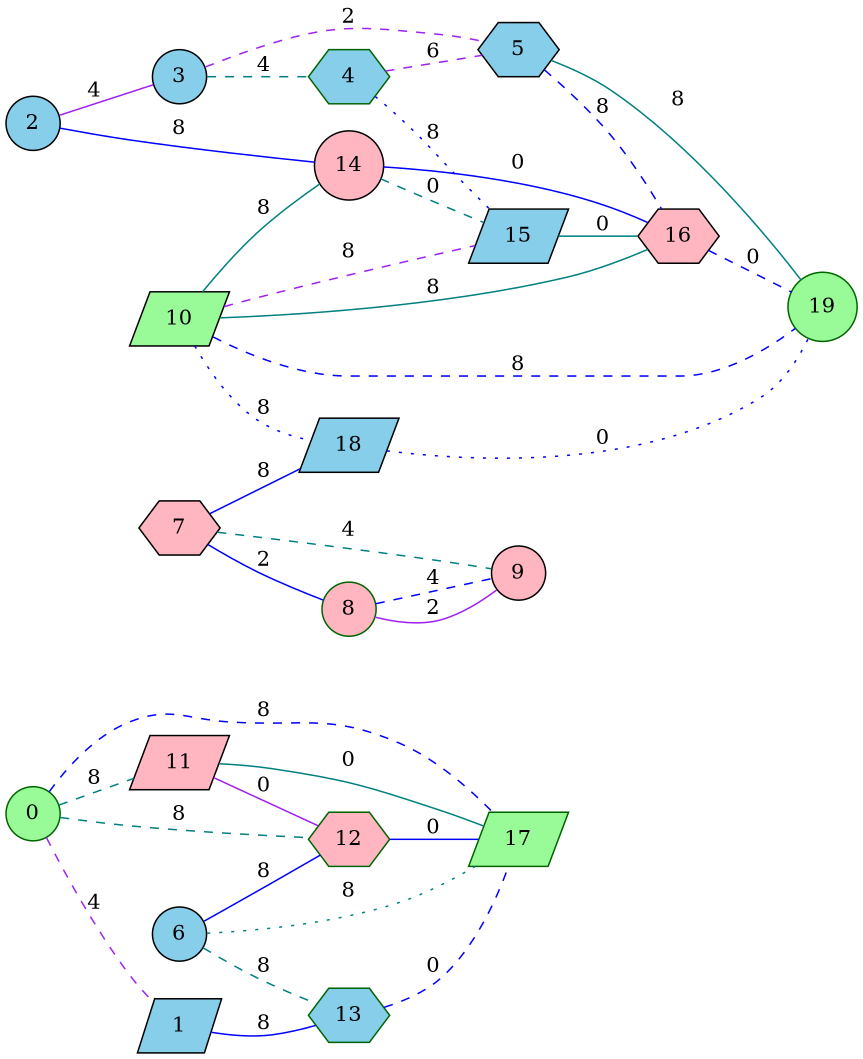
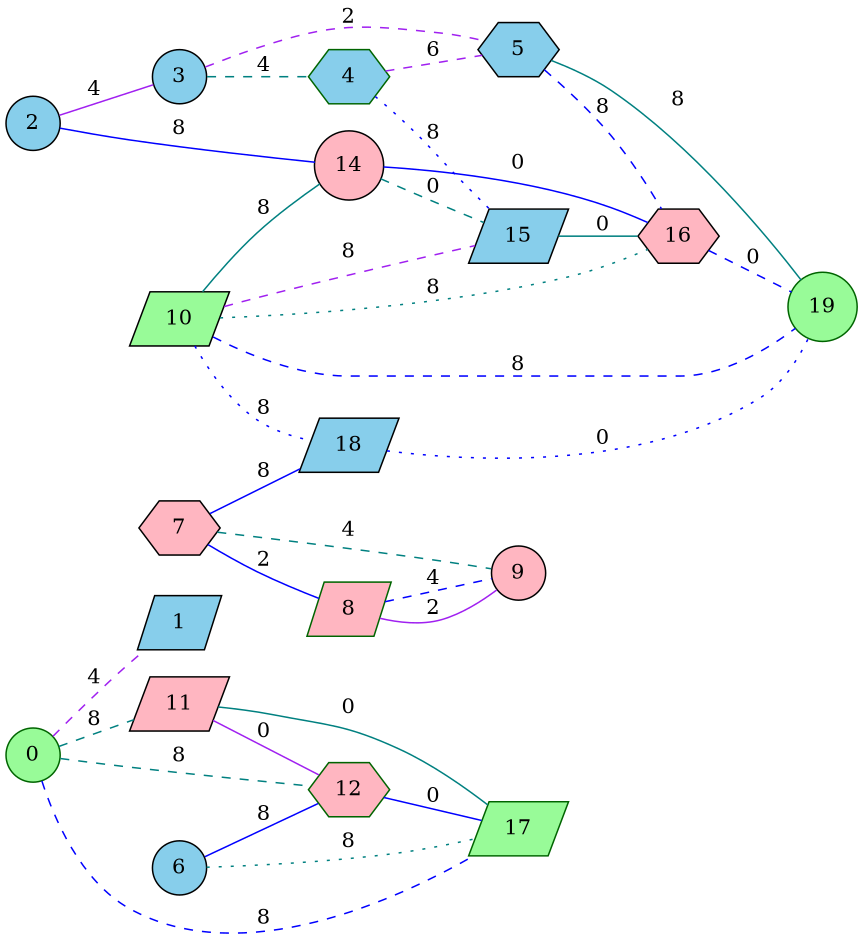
  graph {
    rankdir=LR
    node [color=black fillcolor=skyblue shape=circle style=filled weight=1]
    edge [color=blue style=dashed]
    0 [color=darkgreen fillcolor=palegreen]
    1 [shape=parallelogram]
    11 [fillcolor=lightpink shape=parallelogram weight=4]
    12 [color=darkgreen fillcolor=lightpink shape=hexagon weight=3]
    17 [color=darkgreen fillcolor=palegreen shape=parallelogram weight=3]
-   13 [color=darkgreen shape=hexagon weight=3]
    2
    3
    14 [fillcolor=lightpink weight=3]
    4 [color=darkgreen shape=hexagon]
    5 [shape=hexagon]
    15 [shape=parallelogram weight=3]
    16 [fillcolor=lightpink shape=hexagon weight=3]
    19 [color=darkgreen fillcolor=palegreen weight=3]
    6
    7 [fillcolor=lightpink shape=hexagon]
-   8 [color=darkgreen fillcolor=lightpink weight=2]
+   8 [color=darkgreen fillcolor=lightpink shape=parallelogram weight=2]
    9 [fillcolor=lightpink]
    18 [shape=parallelogram weight=3]
    10 [fillcolor=palegreen shape=parallelogram]
    0 -- 1 [color=purple label=4]
    0 -- 11 [color=teal label=8]
    0 -- 12 [color=teal label=8]
    0 -- 17 [label=8]
-   1 -- 13 [label=8 style=solid]
    11 -- 12 [color=purple label=0 style=solid]
    11 -- 17 [color=teal label=0 style=solid]
    12 -- 17 [label=0 style=solid]
-   13 -- 17 [label=0]
    2 -- 3 [color=purple label=4 style=solid]
    2 -- 14 [label=8 style=solid]
    3 -- 4 [color=teal label=4]
    3 -- 5 [color=purple label=2]
    14 -- 15 [color=teal label=0]
    14 -- 16 [label=0 style=solid]
    4 -- 5 [color=purple label=6]
    4 -- 15 [label=8 style=dotted]
    5 -- 16 [label=8]
    5 -- 19 [color=teal label=8 style=solid]
    15 -- 16 [color=teal label=0 style=solid]
    16 -- 19 [label=0]
    6 -- 12 [label=8 style=solid]
    6 -- 17 [color=teal label=8 style=dotted]
-   6 -- 13 [color=teal label=8]
    7 -- 8 [label=2 style=solid]
    7 -- 9 [color=teal label=4]
    7 -- 18 [label=8 style=solid]
    8 -- 9 [label=4]
    8 -- 9 [color=purple label=2 style=solid]
    18 -- 19 [label=0 style=dotted]
    10 -- 14 [color=teal label=8 style=solid]
    10 -- 15 [color=purple label=8]
-   10 -- 16 [color=teal label=8 style=solid]
+   10 -- 16 [color=teal label=8 style=dotted]
    10 -- 19 [label=8]
    10 -- 18 [label=8 style=dotted]
  }
